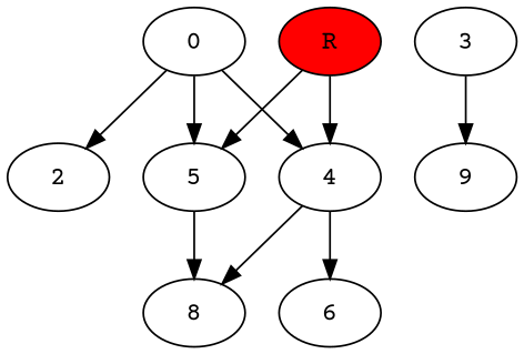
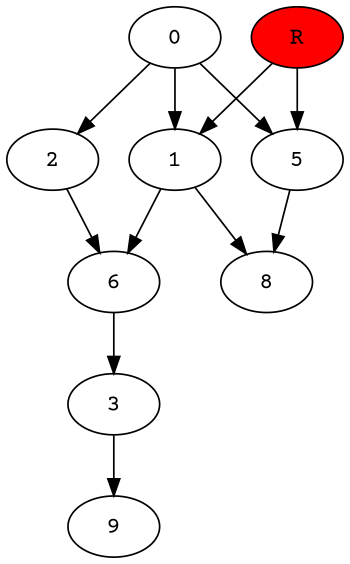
  digraph {
    fontname="Courier Prime"
    node [fontname="Courier Prime"]
    edge [fontname="Courier Prime"]
    n1 [label=0]
    2
-   4
+   4 [label=1]
    5
    6
    8
    3
    9
    R [fillcolor="#ff0000" style=filled]
    n1 -> 2
    n1 -> 4
    n1 -> 5
+   2 -> 6
    4 -> 6
    4 -> 8
    5 -> 8
+   6 -> 3
    3 -> 9
    R -> 4
    R -> 5
  }
